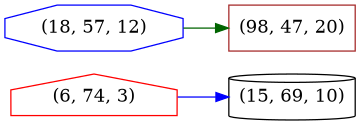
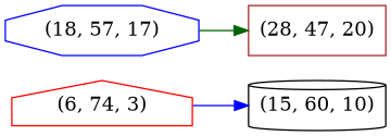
  digraph {
    rankdir=LR
    "(6, 74, 3)" [color=red shape=house]
-   "(15, 60, 10)" [color=black shape=cylinder label="(15, 69, 10)"]
-   "(18, 57, 12)" [color=blue shape=octagon]
-   "(28, 47, 20)" [color=brown shape=box label="(98, 47, 20)"]
+   "(15, 60, 10)" [color=black shape=cylinder]
+   "(18, 57, 12)" [color=blue shape=octagon label="(18, 57, 17)"]
+   "(28, 47, 20)" [color=brown shape=box]
    "(6, 74, 3)" -> "(15, 60, 10)" [color=blue]
    "(18, 57, 12)" -> "(28, 47, 20)" [color=darkgreen]
  }
